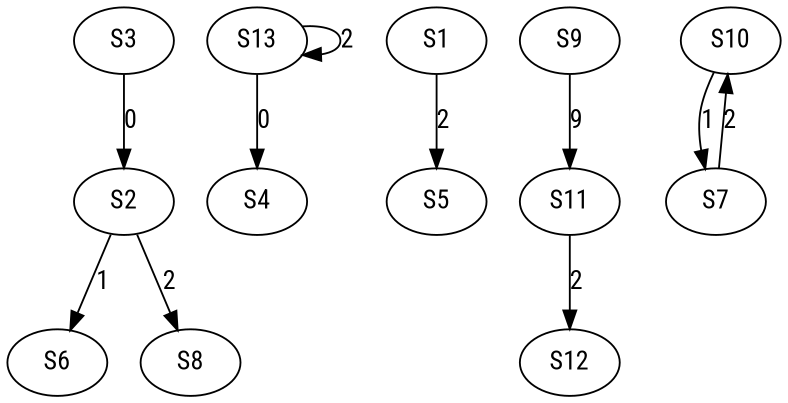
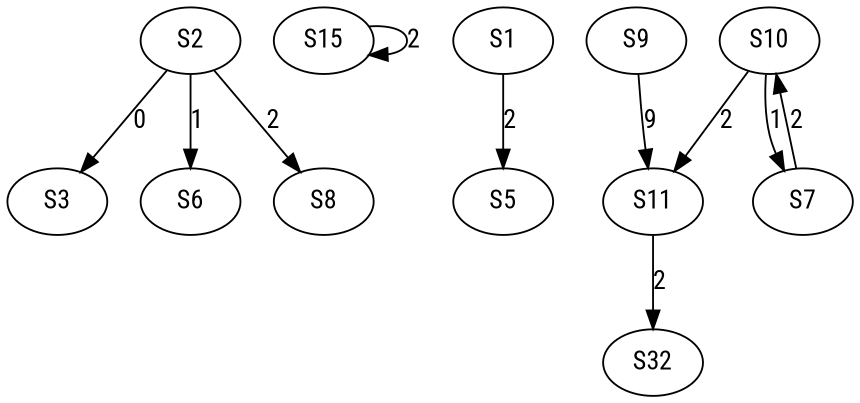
  strict digraph {
    fontname="Roboto Condensed"
    node [fontname="Roboto Condensed"]
    edge [fontname="Roboto Condensed"]
    S3
    S2
    S6
    S8
-   S13
-   S4
+   S13 [label=S15]
    S1
    S5
    S9
    S11
    S10
    S7
-   S12
-   S3 -> S2 [label=0]
+   S12 [label=S32]
+   S2 -> S3 [label=0]
    S2 -> S6 [label=1]
    S2 -> S8 [label=2]
    S13 -> S13 [label=2]
-   S13 -> S4 [label=0]
    S1 -> S5 [label=2]
    S9 -> S11 [label=9]
    S11 -> S12 [label=2]
+   S10 -> S11 [label=2]
    S10 -> S7 [label=1]
    S7 -> S10 [label=2]
  }
